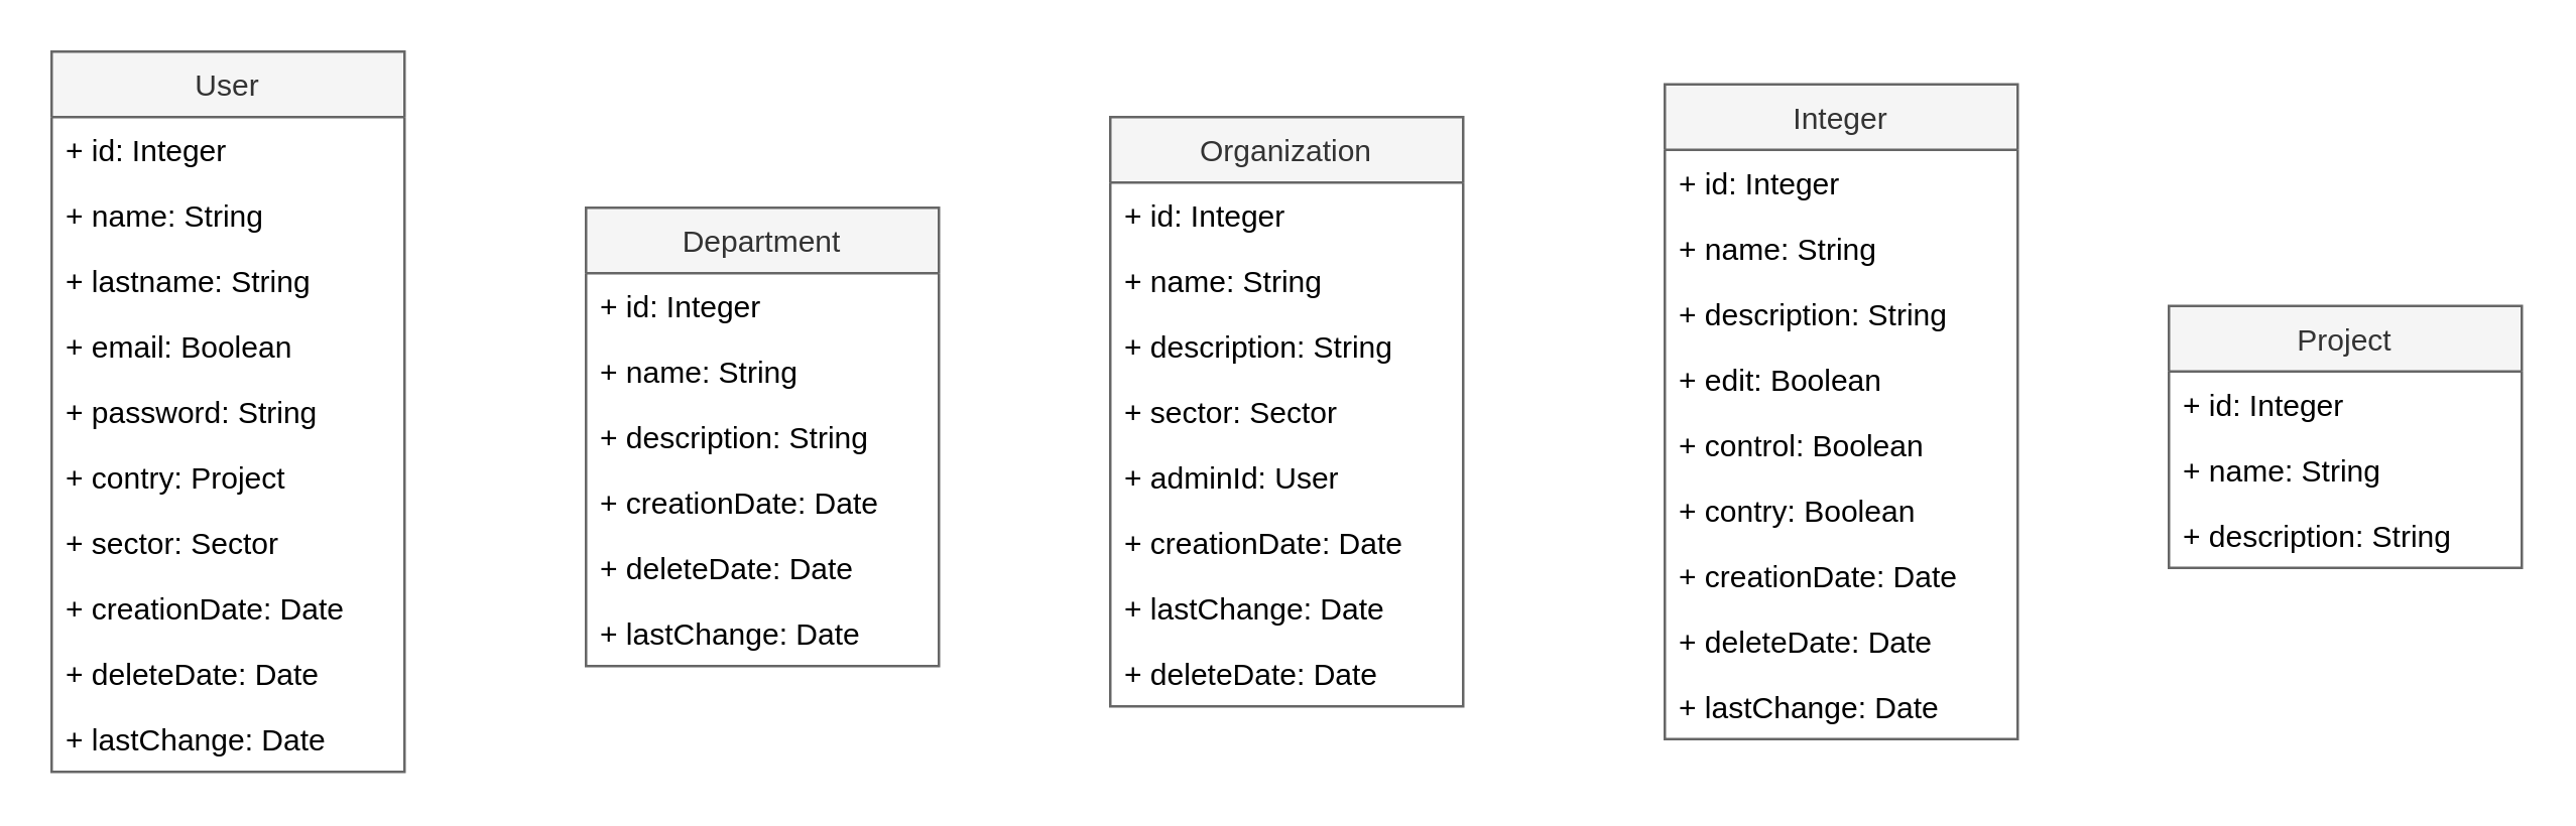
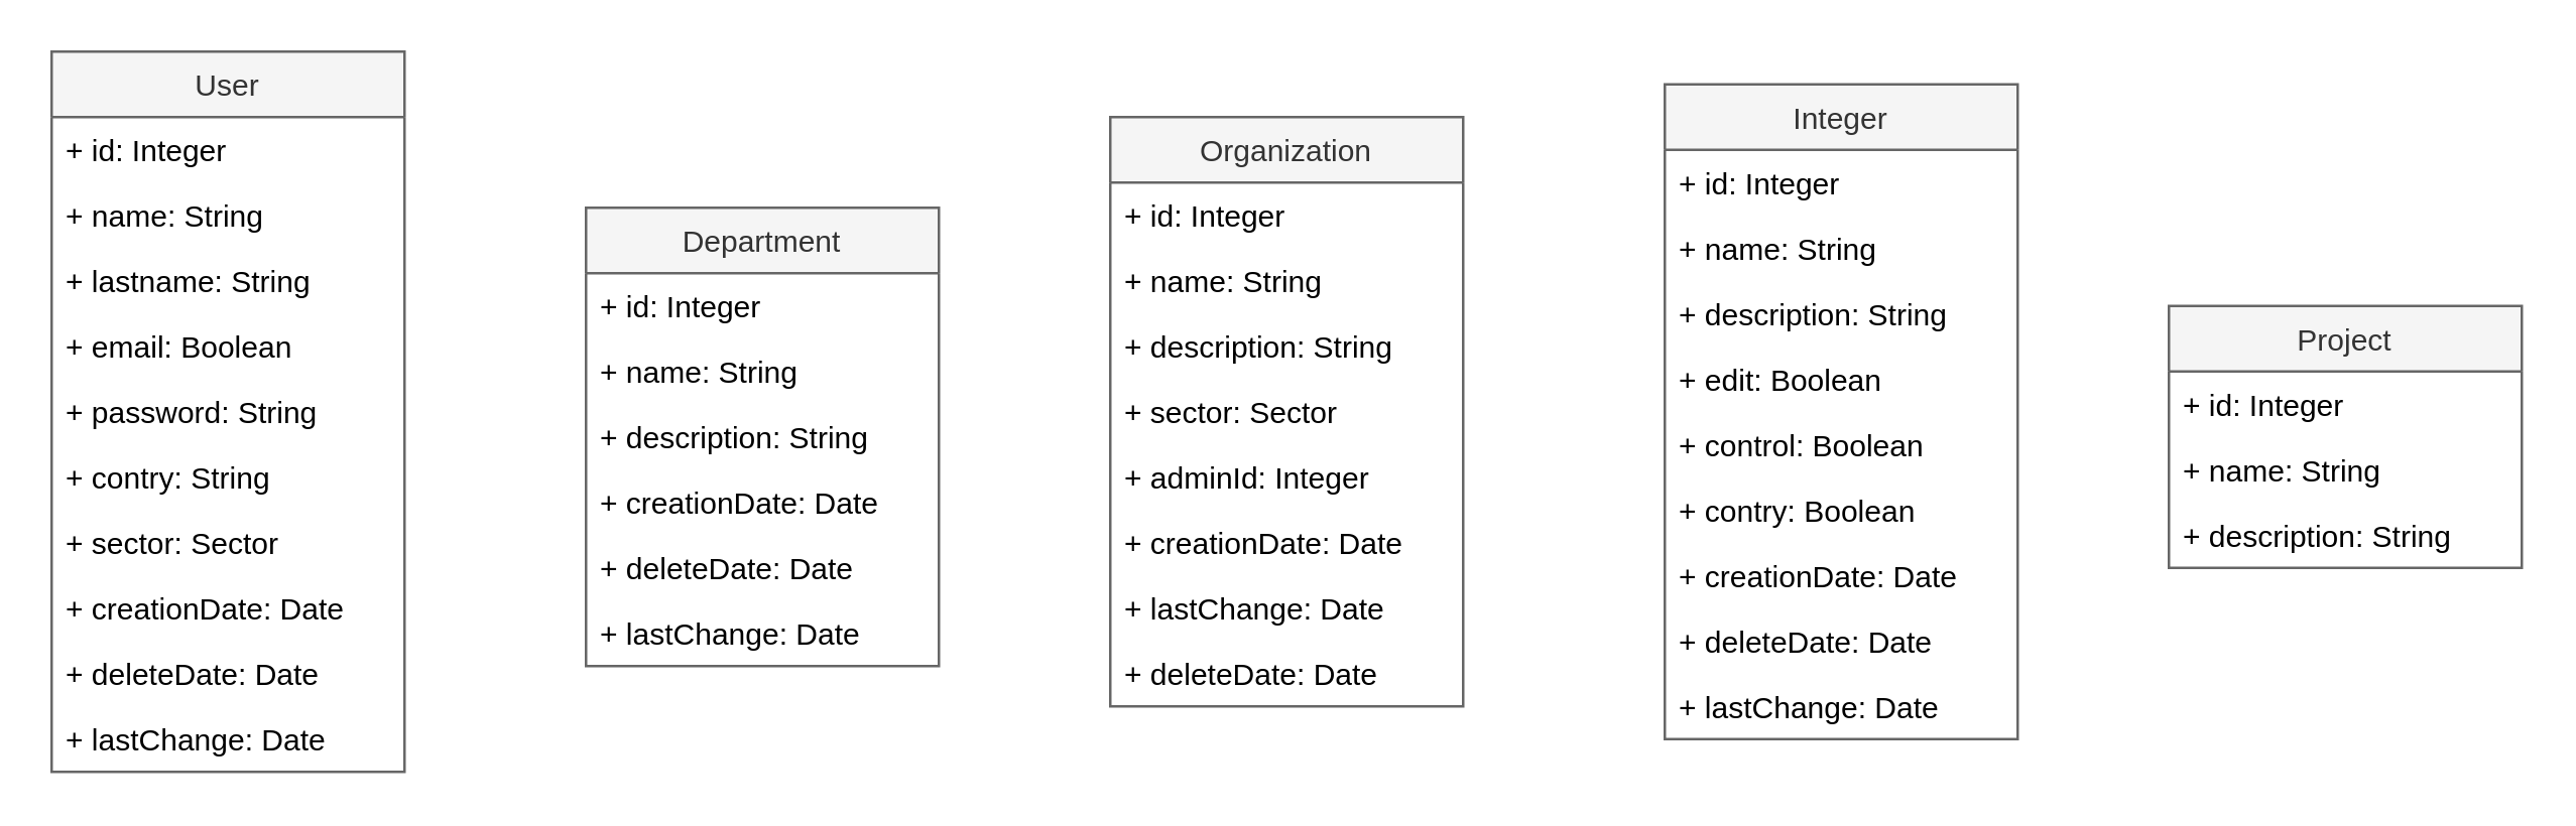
  <mxCell id="0" />
  <mxCell id="1" parent="0" />
  <mxCell id="2" value="User" style="swimlane;fontStyle=0;childLayout=stackLayout;horizontal=1;startSize=26;fillColor=#f5f5f5;horizontalStack=0;resizeParent=1;resizeParentMax=0;resizeLast=0;collapsible=1;marginBottom=0;strokeColor=#666666;fontColor=#333333;" vertex="1" parent="1"><mxGeometry x="20" y="20" width="140" height="286" as="geometry" /></mxCell>
  <mxCell id="3" value="+ id: Integer" style="text;strokeColor=none;fillColor=none;align=left;verticalAlign=top;spacingLeft=4;spacingRight=4;overflow=hidden;rotatable=0;points=[[0,0.5],[1,0.5]];portConstraint=eastwest;" vertex="1" parent="2"><mxGeometry y="26" width="140" height="26" as="geometry" /></mxCell>
  <mxCell id="4" value="+ name: String" style="text;strokeColor=none;fillColor=none;align=left;verticalAlign=top;spacingLeft=4;spacingRight=4;overflow=hidden;rotatable=0;points=[[0,0.5],[1,0.5]];portConstraint=eastwest;" vertex="1" parent="2"><mxGeometry y="52" width="140" height="26" as="geometry" /></mxCell>
  <mxCell id="5" value="+ lastname: String" style="text;strokeColor=none;fillColor=none;align=left;verticalAlign=top;spacingLeft=4;spacingRight=4;overflow=hidden;rotatable=0;points=[[0,0.5],[1,0.5]];portConstraint=eastwest;" vertex="1" parent="2"><mxGeometry y="78" width="140" height="26" as="geometry" /></mxCell>
  <mxCell id="6" value="+ email: Boolean" style="text;strokeColor=none;fillColor=none;align=left;verticalAlign=top;spacingLeft=4;spacingRight=4;overflow=hidden;rotatable=0;points=[[0,0.5],[1,0.5]];portConstraint=eastwest;" vertex="1" parent="2"><mxGeometry y="104" width="140" height="26" as="geometry" /></mxCell>
  <mxCell id="7" value="+ password: String" style="text;strokeColor=none;fillColor=none;align=left;verticalAlign=top;spacingLeft=4;spacingRight=4;overflow=hidden;rotatable=0;points=[[0,0.5],[1,0.5]];portConstraint=eastwest;" vertex="1" parent="2"><mxGeometry y="130" width="140" height="26" as="geometry" /></mxCell>
- <mxCell id="8" value="+ contry: Project" style="text;strokeColor=none;fillColor=none;align=left;verticalAlign=top;spacingLeft=4;spacingRight=4;overflow=hidden;rotatable=0;points=[[0,0.5],[1,0.5]];portConstraint=eastwest;" vertex="1" parent="2"><mxGeometry y="156" width="140" height="26" as="geometry" /></mxCell>
+ <mxCell id="8" value="+ contry: String" style="text;strokeColor=none;fillColor=none;align=left;verticalAlign=top;spacingLeft=4;spacingRight=4;overflow=hidden;rotatable=0;points=[[0,0.5],[1,0.5]];portConstraint=eastwest;" vertex="1" parent="2"><mxGeometry y="156" width="140" height="26" as="geometry" /></mxCell>
  <mxCell id="9" value="+ sector: Sector" style="text;strokeColor=none;fillColor=none;align=left;verticalAlign=top;spacingLeft=4;spacingRight=4;overflow=hidden;rotatable=0;points=[[0,0.5],[1,0.5]];portConstraint=eastwest;" vertex="1" parent="2"><mxGeometry y="182" width="140" height="26" as="geometry" /></mxCell>
  <mxCell id="10" value="+ creationDate: Date" style="text;strokeColor=none;fillColor=none;align=left;verticalAlign=top;spacingLeft=4;spacingRight=4;overflow=hidden;rotatable=0;points=[[0,0.5],[1,0.5]];portConstraint=eastwest;" vertex="1" parent="2"><mxGeometry y="208" width="140" height="26" as="geometry" /></mxCell>
  <mxCell id="11" value="+ deleteDate: Date" style="text;strokeColor=none;fillColor=none;align=left;verticalAlign=top;spacingLeft=4;spacingRight=4;overflow=hidden;rotatable=0;points=[[0,0.5],[1,0.5]];portConstraint=eastwest;" vertex="1" parent="2"><mxGeometry y="234" width="140" height="26" as="geometry" /></mxCell>
  <mxCell id="12" value="+ lastChange: Date" style="text;strokeColor=none;fillColor=none;align=left;verticalAlign=top;spacingLeft=4;spacingRight=4;overflow=hidden;rotatable=0;points=[[0,0.5],[1,0.5]];portConstraint=eastwest;" vertex="1" parent="2"><mxGeometry y="260" width="140" height="26" as="geometry" /></mxCell>
  <mxCell id="13" value="Organization" style="swimlane;fontStyle=0;childLayout=stackLayout;horizontal=1;startSize=26;fillColor=#f5f5f5;horizontalStack=0;resizeParent=1;resizeParentMax=0;resizeLast=0;collapsible=1;marginBottom=0;strokeColor=#666666;fontColor=#333333;" vertex="1" parent="1"><mxGeometry x="440" y="46" width="140" height="234" as="geometry" /></mxCell>
  <mxCell id="14" value="+ id: Integer" style="text;strokeColor=none;fillColor=none;align=left;verticalAlign=top;spacingLeft=4;spacingRight=4;overflow=hidden;rotatable=0;points=[[0,0.5],[1,0.5]];portConstraint=eastwest;" vertex="1" parent="13"><mxGeometry y="26" width="140" height="26" as="geometry" /></mxCell>
  <mxCell id="15" value="+ name: String" style="text;strokeColor=none;fillColor=none;align=left;verticalAlign=top;spacingLeft=4;spacingRight=4;overflow=hidden;rotatable=0;points=[[0,0.5],[1,0.5]];portConstraint=eastwest;" vertex="1" parent="13"><mxGeometry y="52" width="140" height="26" as="geometry" /></mxCell>
  <mxCell id="16" value="+ description: String" style="text;strokeColor=none;fillColor=none;align=left;verticalAlign=top;spacingLeft=4;spacingRight=4;overflow=hidden;rotatable=0;points=[[0,0.5],[1,0.5]];portConstraint=eastwest;" vertex="1" parent="13"><mxGeometry y="78" width="140" height="26" as="geometry" /></mxCell>
  <mxCell id="17" value="+ sector: Sector" style="text;strokeColor=none;fillColor=none;align=left;verticalAlign=top;spacingLeft=4;spacingRight=4;overflow=hidden;rotatable=0;points=[[0,0.5],[1,0.5]];portConstraint=eastwest;" vertex="1" parent="13"><mxGeometry y="104" width="140" height="26" as="geometry" /></mxCell>
- <mxCell id="18" value="+ adminId: User" style="text;strokeColor=none;fillColor=none;align=left;verticalAlign=top;spacingLeft=4;spacingRight=4;overflow=hidden;rotatable=0;points=[[0,0.5],[1,0.5]];portConstraint=eastwest;" vertex="1" parent="13"><mxGeometry y="130" width="140" height="26" as="geometry" /></mxCell>
+ <mxCell id="18" value="+ adminId: Integer" style="text;strokeColor=none;fillColor=none;align=left;verticalAlign=top;spacingLeft=4;spacingRight=4;overflow=hidden;rotatable=0;points=[[0,0.5],[1,0.5]];portConstraint=eastwest;" vertex="1" parent="13"><mxGeometry y="130" width="140" height="26" as="geometry" /></mxCell>
  <mxCell id="19" value="+ creationDate: Date" style="text;strokeColor=none;fillColor=none;align=left;verticalAlign=top;spacingLeft=4;spacingRight=4;overflow=hidden;rotatable=0;points=[[0,0.5],[1,0.5]];portConstraint=eastwest;" vertex="1" parent="13"><mxGeometry y="156" width="140" height="26" as="geometry" /></mxCell>
  <mxCell id="20" value="+ lastChange: Date" style="text;strokeColor=none;fillColor=none;align=left;verticalAlign=top;spacingLeft=4;spacingRight=4;overflow=hidden;rotatable=0;points=[[0,0.5],[1,0.5]];portConstraint=eastwest;" vertex="1" parent="13"><mxGeometry y="182" width="140" height="26" as="geometry" /></mxCell>
  <mxCell id="21" value="+ deleteDate: Date" style="text;strokeColor=none;fillColor=none;align=left;verticalAlign=top;spacingLeft=4;spacingRight=4;overflow=hidden;rotatable=0;points=[[0,0.5],[1,0.5]];portConstraint=eastwest;" vertex="1" parent="13"><mxGeometry y="208" width="140" height="26" as="geometry" /></mxCell>
  <mxCell id="22" value="Department" style="swimlane;fontStyle=0;childLayout=stackLayout;horizontal=1;startSize=26;fillColor=#f5f5f5;horizontalStack=0;resizeParent=1;resizeParentMax=0;resizeLast=0;collapsible=1;marginBottom=0;strokeColor=#666666;fontColor=#333333;" vertex="1" parent="1"><mxGeometry x="232" y="82" width="140" height="182" as="geometry" /></mxCell>
  <mxCell id="23" value="+ id: Integer" style="text;strokeColor=none;fillColor=none;align=left;verticalAlign=top;spacingLeft=4;spacingRight=4;overflow=hidden;rotatable=0;points=[[0,0.5],[1,0.5]];portConstraint=eastwest;" vertex="1" parent="22"><mxGeometry y="26" width="140" height="26" as="geometry" /></mxCell>
  <mxCell id="24" value="+ name: String" style="text;strokeColor=none;fillColor=none;align=left;verticalAlign=top;spacingLeft=4;spacingRight=4;overflow=hidden;rotatable=0;points=[[0,0.5],[1,0.5]];portConstraint=eastwest;" vertex="1" parent="22"><mxGeometry y="52" width="140" height="26" as="geometry" /></mxCell>
  <mxCell id="25" value="+ description: String" style="text;strokeColor=none;fillColor=none;align=left;verticalAlign=top;spacingLeft=4;spacingRight=4;overflow=hidden;rotatable=0;points=[[0,0.5],[1,0.5]];portConstraint=eastwest;" vertex="1" parent="22"><mxGeometry y="78" width="140" height="26" as="geometry" /></mxCell>
  <mxCell id="26" value="+ creationDate: Date" style="text;strokeColor=none;fillColor=none;align=left;verticalAlign=top;spacingLeft=4;spacingRight=4;overflow=hidden;rotatable=0;points=[[0,0.5],[1,0.5]];portConstraint=eastwest;" vertex="1" parent="22"><mxGeometry y="104" width="140" height="26" as="geometry" /></mxCell>
  <mxCell id="27" value="+ deleteDate: Date" style="text;strokeColor=none;fillColor=none;align=left;verticalAlign=top;spacingLeft=4;spacingRight=4;overflow=hidden;rotatable=0;points=[[0,0.5],[1,0.5]];portConstraint=eastwest;" vertex="1" parent="22"><mxGeometry y="130" width="140" height="26" as="geometry" /></mxCell>
  <mxCell id="28" value="+ lastChange: Date" style="text;strokeColor=none;fillColor=none;align=left;verticalAlign=top;spacingLeft=4;spacingRight=4;overflow=hidden;rotatable=0;points=[[0,0.5],[1,0.5]];portConstraint=eastwest;" vertex="1" parent="22"><mxGeometry y="156" width="140" height="26" as="geometry" /></mxCell>
  <mxCell id="29" value="Integer" style="swimlane;fontStyle=0;childLayout=stackLayout;horizontal=1;startSize=26;fillColor=#f5f5f5;horizontalStack=0;resizeParent=1;resizeParentMax=0;resizeLast=0;collapsible=1;marginBottom=0;strokeColor=#666666;fontColor=#333333;" vertex="1" parent="1"><mxGeometry x="660" y="33" width="140" height="260" as="geometry" /></mxCell>
  <mxCell id="30" value="+ id: Integer" style="text;strokeColor=none;fillColor=none;align=left;verticalAlign=top;spacingLeft=4;spacingRight=4;overflow=hidden;rotatable=0;points=[[0,0.5],[1,0.5]];portConstraint=eastwest;" vertex="1" parent="29"><mxGeometry y="26" width="140" height="26" as="geometry" /></mxCell>
  <mxCell id="31" value="+ name: String" style="text;strokeColor=none;fillColor=none;align=left;verticalAlign=top;spacingLeft=4;spacingRight=4;overflow=hidden;rotatable=0;points=[[0,0.5],[1,0.5]];portConstraint=eastwest;" vertex="1" parent="29"><mxGeometry y="52" width="140" height="26" as="geometry" /></mxCell>
  <mxCell id="32" value="+ description: String" style="text;strokeColor=none;fillColor=none;align=left;verticalAlign=top;spacingLeft=4;spacingRight=4;overflow=hidden;rotatable=0;points=[[0,0.5],[1,0.5]];portConstraint=eastwest;" vertex="1" parent="29"><mxGeometry y="78" width="140" height="26" as="geometry" /></mxCell>
  <mxCell id="33" value="+ edit: Boolean" style="text;strokeColor=none;fillColor=none;align=left;verticalAlign=top;spacingLeft=4;spacingRight=4;overflow=hidden;rotatable=0;points=[[0,0.5],[1,0.5]];portConstraint=eastwest;" vertex="1" parent="29"><mxGeometry y="104" width="140" height="26" as="geometry" /></mxCell>
  <mxCell id="34" value="+ control: Boolean" style="text;strokeColor=none;fillColor=none;align=left;verticalAlign=top;spacingLeft=4;spacingRight=4;overflow=hidden;rotatable=0;points=[[0,0.5],[1,0.5]];portConstraint=eastwest;" vertex="1" parent="29"><mxGeometry y="130" width="140" height="26" as="geometry" /></mxCell>
  <mxCell id="35" value="+ contry: Boolean" style="text;strokeColor=none;fillColor=none;align=left;verticalAlign=top;spacingLeft=4;spacingRight=4;overflow=hidden;rotatable=0;points=[[0,0.5],[1,0.5]];portConstraint=eastwest;" vertex="1" parent="29"><mxGeometry y="156" width="140" height="26" as="geometry" /></mxCell>
  <mxCell id="36" value="+ creationDate: Date" style="text;strokeColor=none;fillColor=none;align=left;verticalAlign=top;spacingLeft=4;spacingRight=4;overflow=hidden;rotatable=0;points=[[0,0.5],[1,0.5]];portConstraint=eastwest;" vertex="1" parent="29"><mxGeometry y="182" width="140" height="26" as="geometry" /></mxCell>
  <mxCell id="37" value="+ deleteDate: Date" style="text;strokeColor=none;fillColor=none;align=left;verticalAlign=top;spacingLeft=4;spacingRight=4;overflow=hidden;rotatable=0;points=[[0,0.5],[1,0.5]];portConstraint=eastwest;" vertex="1" parent="29"><mxGeometry y="208" width="140" height="26" as="geometry" /></mxCell>
  <mxCell id="38" value="+ lastChange: Date" style="text;strokeColor=none;fillColor=none;align=left;verticalAlign=top;spacingLeft=4;spacingRight=4;overflow=hidden;rotatable=0;points=[[0,0.5],[1,0.5]];portConstraint=eastwest;" vertex="1" parent="29"><mxGeometry y="234" width="140" height="26" as="geometry" /></mxCell>
  <mxCell id="39" value="Project" style="swimlane;fontStyle=0;childLayout=stackLayout;horizontal=1;startSize=26;fillColor=#f5f5f5;horizontalStack=0;resizeParent=1;resizeParentMax=0;resizeLast=0;collapsible=1;marginBottom=0;strokeColor=#666666;fontColor=#333333;" vertex="1" parent="1"><mxGeometry x="860" y="121" width="140" height="104" as="geometry" /></mxCell>
  <mxCell id="40" value="+ id: Integer" style="text;strokeColor=none;fillColor=none;align=left;verticalAlign=top;spacingLeft=4;spacingRight=4;overflow=hidden;rotatable=0;points=[[0,0.5],[1,0.5]];portConstraint=eastwest;" vertex="1" parent="39"><mxGeometry y="26" width="140" height="26" as="geometry" /></mxCell>
  <mxCell id="41" value="+ name: String" style="text;strokeColor=none;fillColor=none;align=left;verticalAlign=top;spacingLeft=4;spacingRight=4;overflow=hidden;rotatable=0;points=[[0,0.5],[1,0.5]];portConstraint=eastwest;" vertex="1" parent="39"><mxGeometry y="52" width="140" height="26" as="geometry" /></mxCell>
  <mxCell id="42" value="+ description: String" style="text;strokeColor=none;fillColor=none;align=left;verticalAlign=top;spacingLeft=4;spacingRight=4;overflow=hidden;rotatable=0;points=[[0,0.5],[1,0.5]];portConstraint=eastwest;" vertex="1" parent="39"><mxGeometry y="78" width="140" height="26" as="geometry" /></mxCell>
